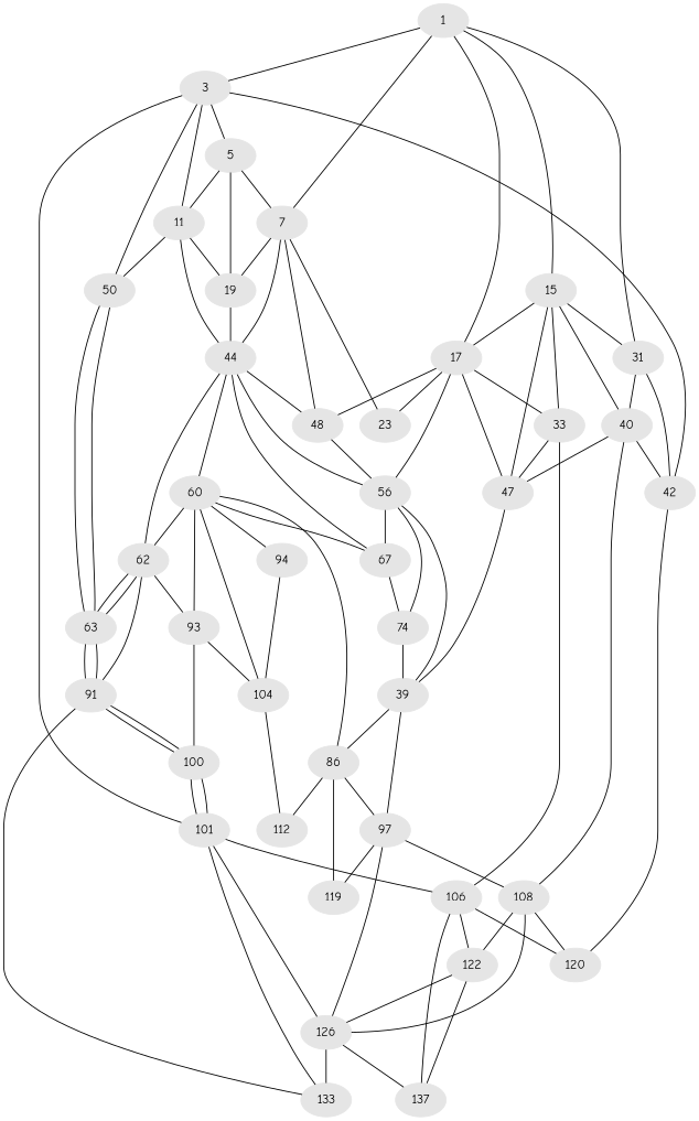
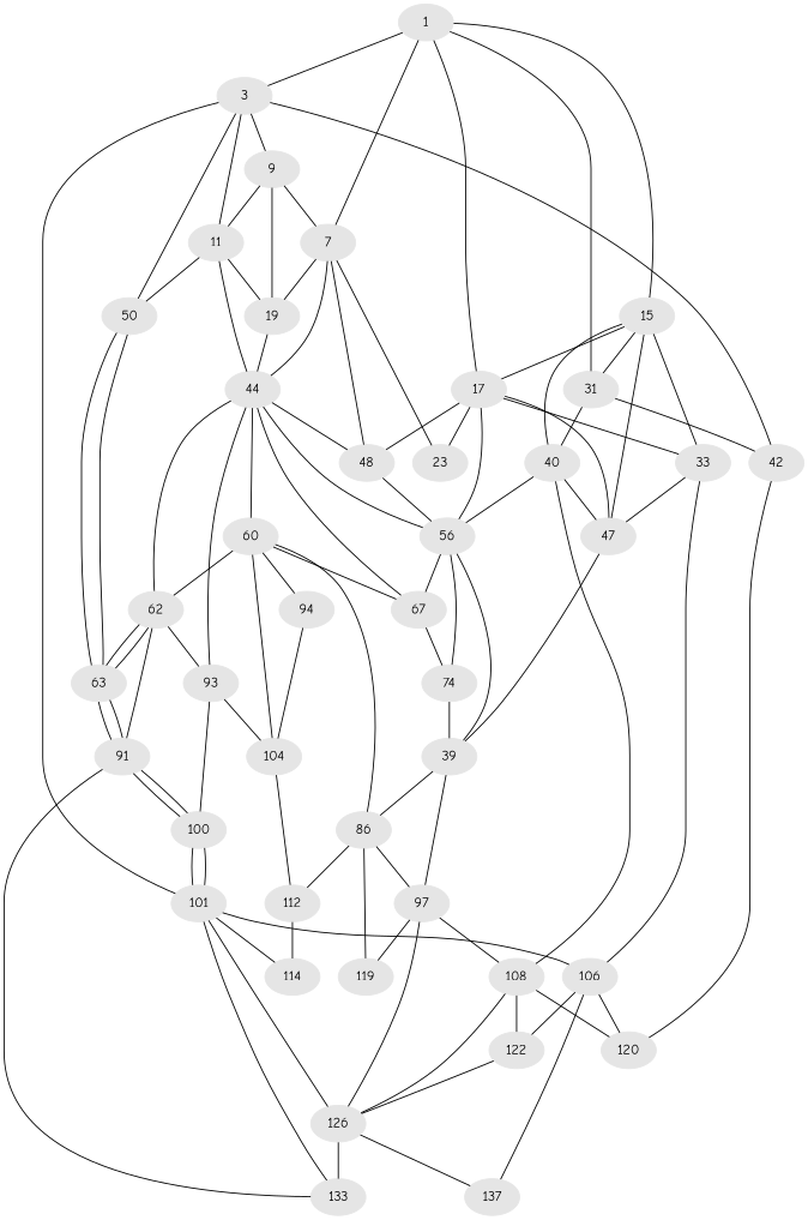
  graph {
    fontname="Comic Neue"
    node [color=gray90 fontname="Comic Neue" style=filled]
    edge [fontname="Comic Neue"]
    1 [super="+6+2"]
    3 [super="+4+29"]
    7 [super="+8+24"]
    15 [super="+16+32"]
    17 [super="+18+25"]
    31 [super="+39"]
-   5 [super="+9"]
+   5 [super="+9" label=9]
    11 [super="+12"]
    42 [super="+81"]
    50
    101 [super="+102+115"]
    19 [super="+20"]
    23
    44 [super="+54+45"]
    48 [super="+53"]
    33 [super="+35"]
    40 [super="+77"]
    47 [super="+75"]
    56 [super="+70+57"]
    120
    63
    106 [super="+129"]
    133 [super="+135"]
    126 [super="+127"]
+   114
    60 [super="+69+61"]
    62 [super="+65"]
    67 [super="+71+68"]
    108 [super="+121+109"]
    n30 [label=39 super="+80+96"]
    74
    122 [super="+131"]
    137
    86 [super="+87"]
    93 [super="+103"]
    94
    104 [super="+107"]
    91
    97 [super="+98+111"]
    112 [super="+118+113"]
    119
    100
    1 -- 3 [weight=2]
    1 -- 7
    1 -- 15
    1 -- 17
    1 -- 31
    3 -- 5
    3 -- 11
    3 -- 42
    3 -- 50
    3 -- 101 [weight=2]
    7 -- 19 [weight=2]
    7 -- 23
    7 -- 44
    7 -- 48
    15 -- 17
    15 -- 31
    15 -- 33 [weight=2]
    15 -- 40
    15 -- 47
    17 -- 23 [weight=2]
    17 -- 48
    17 -- 33 [weight=2]
    17 -- 47
    17 -- 56
    31 -- 42
    31 -- 40
    5 -- 7
    5 -- 11
    5 -- 19
    11 -- 50
    11 -- 19 [weight=2]
    11 -- 44
    42 -- 120
    50 -- 63
    50 -- 63
    101 -- 106
    101 -- 133
    101 -- 126 [weight=2]
+   101 -- 114
    19 -- 44
    44 -- 48
    44 -- 56
    44 -- 60 [weight=2]
    44 -- 62
    44 -- 67
    48 -- 56
    33 -- 47
    33 -- 106
-   40 -- 42
+   40 -- 56
    40 -- 47
    40 -- 108
    47 -- n30 [weight=2]
    56 -- 67 [weight=2]
    56 -- n30
    56 -- 74
    63 -- 91
    63 -- 91
    106 -- 120
    106 -- 122
    106 -- 137
    126 -- 133 [weight=3]
    126 -- 137
    60 -- 62
    60 -- 67
    60 -- 86
-   60 -- 93
+   44 -- 93
    60 -- 94 [weight=2]
    60 -- 104
    62 -- 63
    62 -- 63
    62 -- 93
    62 -- 91
    67 -- 74
    108 -- 120
    108 -- 126
    108 -- 122 [weight=2]
    n30 -- 86
    n30 -- 97 [weight=2]
    74 -- n30
    122 -- 126
-   122 -- 137
    86 -- 97
    86 -- 112 [weight=2]
    86 -- 119
    93 -- 104
    93 -- 100
    94 -- 104
    104 -- 112
    91 -- 133
    91 -- 100
    91 -- 100
    97 -- 126
    97 -- 108
    97 -- 119 [weight=2]
+   112 -- 114 [weight=2]
    100 -- 101
    100 -- 101
  }
